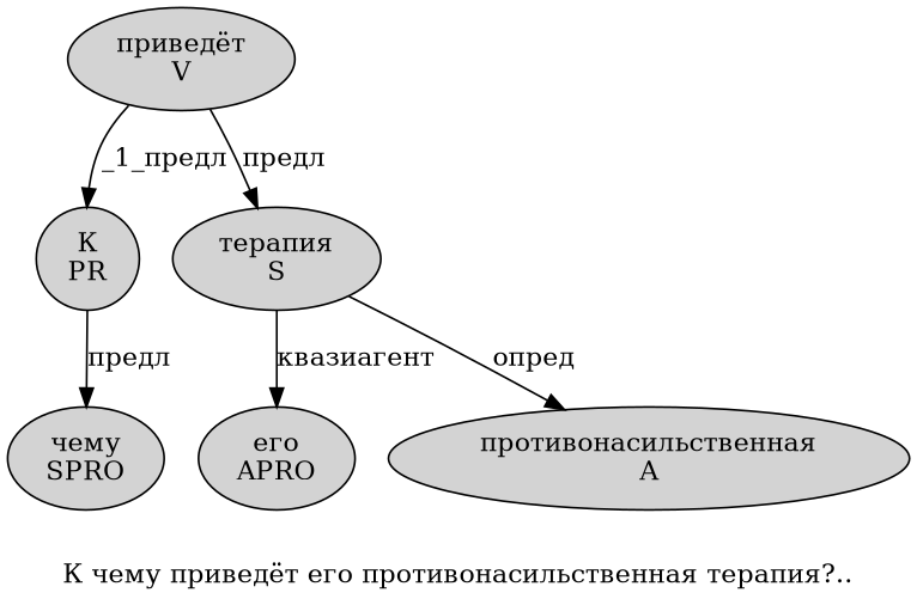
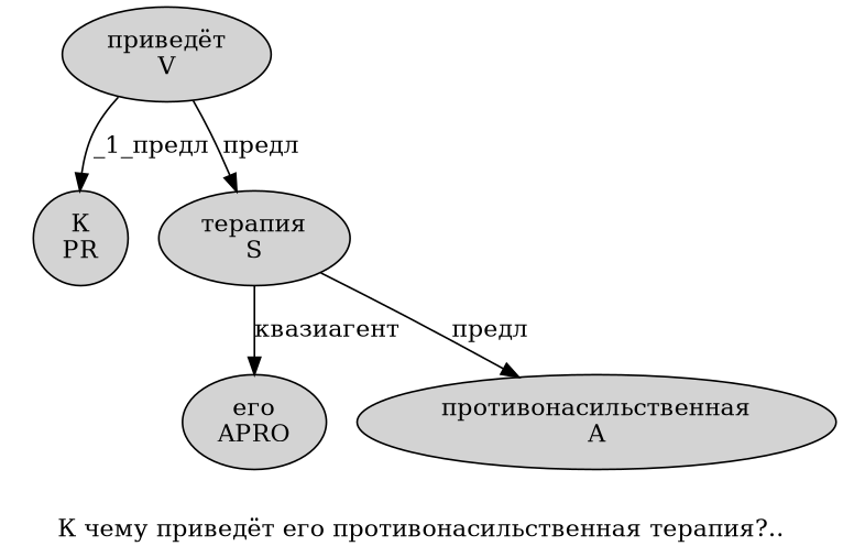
  digraph {
    label="К чему приведёт его противонасильственная терапия?.."
    node [fillcolor=lightgray penwidth=1 shape=ellipse style=filled]
    n1 [label="К\nPR"]
-   n2 [label="чему\nSPRO"]
    n3 [label="приведёт\nV"]
    n4 [label="терапия\nS"]
    n5 [label="его\nAPRO"]
    n6 [label="противонасильственная\nA"]
-   n1 -> n2 [label="предл"]
    n3 -> n1 [label="_1_предл"]
    n3 -> n4 [label="предл"]
    n4 -> n5 [label="квазиагент"]
-   n4 -> n6 [label="опред"]
+   n4 -> n6 [label="предл"]
  }
